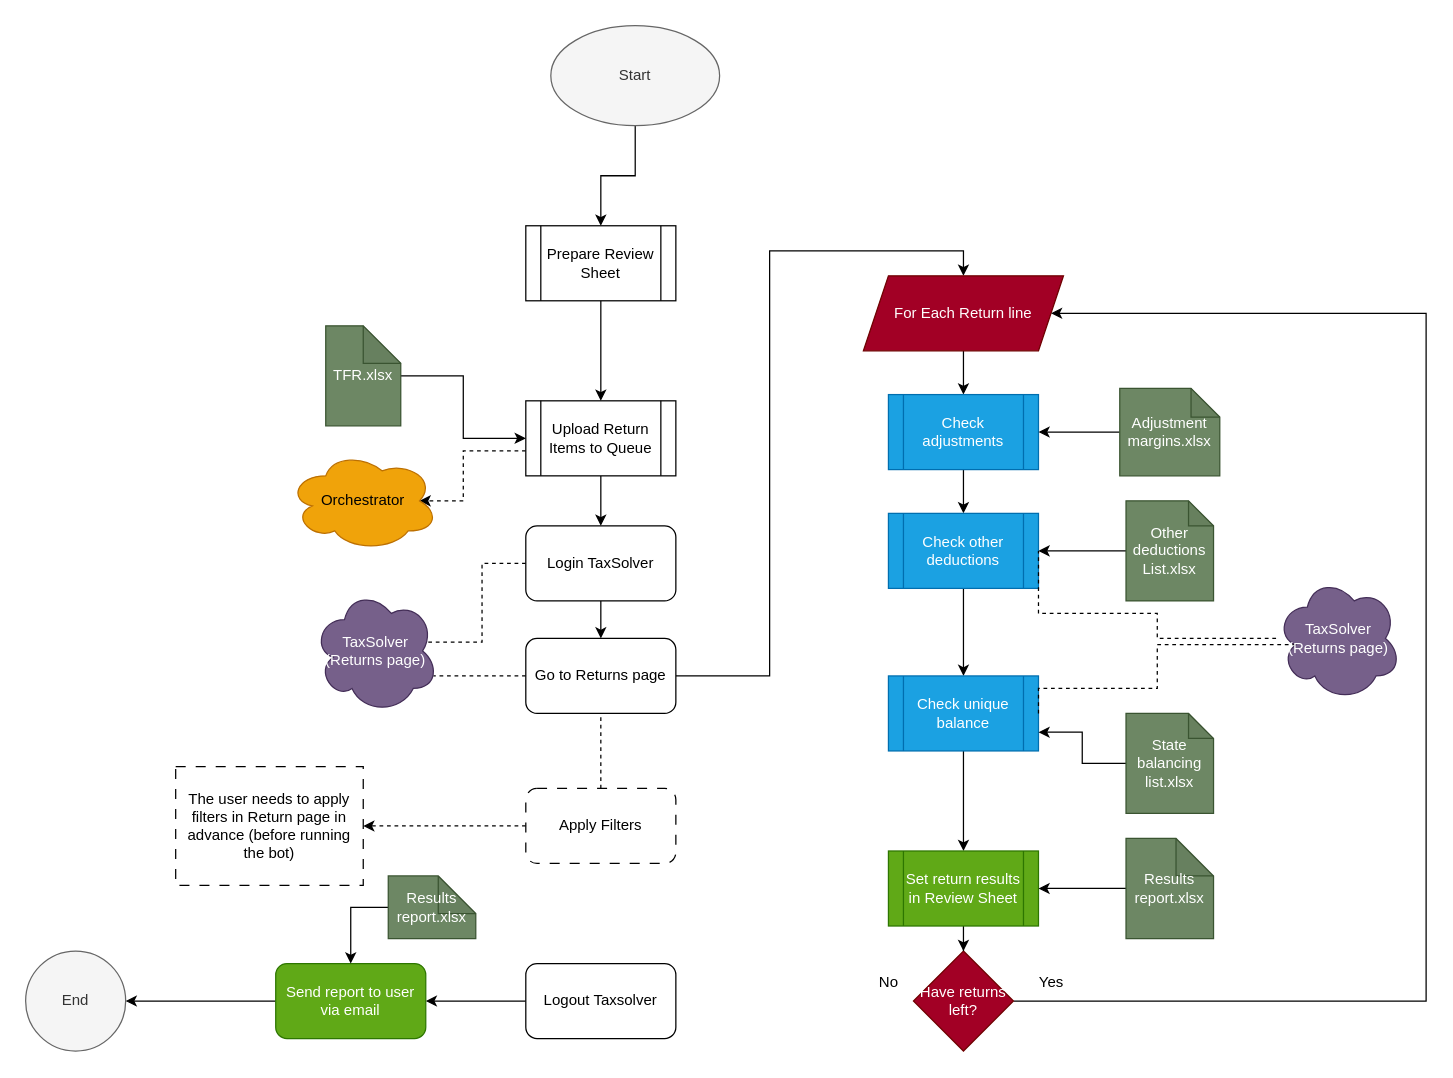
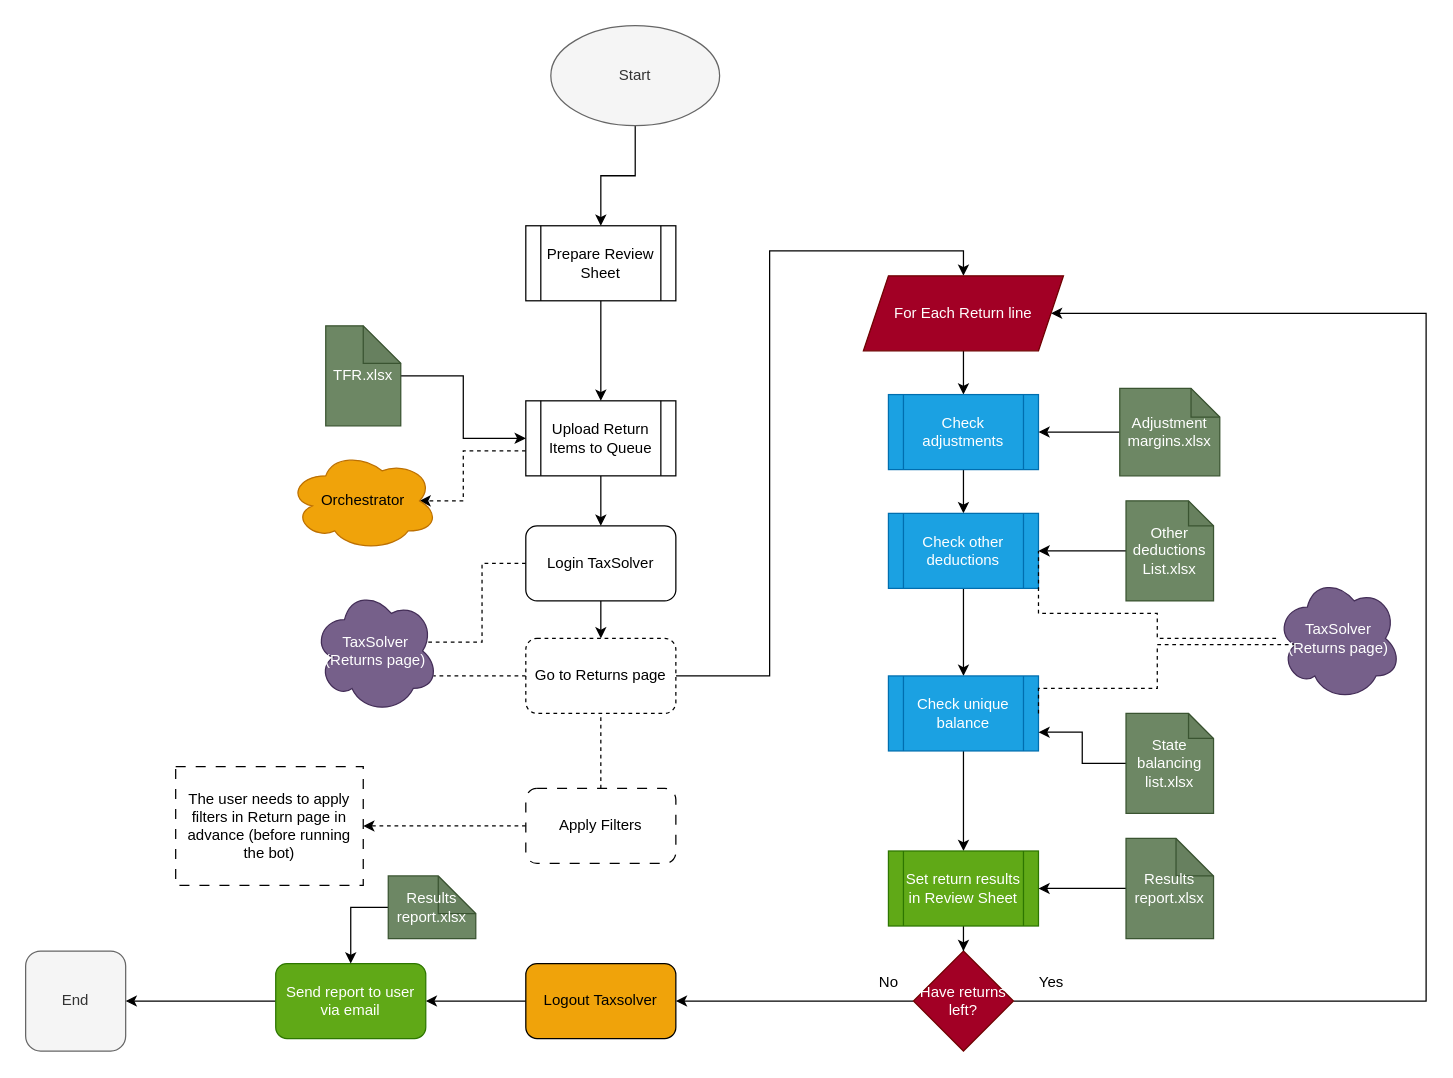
  <mxCell id="0" />
  <mxCell id="1" parent="0" />
  <mxCell id="2" style="edgeStyle=orthogonalEdgeStyle;rounded=0;orthogonalLoop=1;jettySize=auto;html=1;entryX=0.5;entryY=0;entryDx=0;entryDy=0;" edge="1" parent="1" source="3" target="55"><mxGeometry relative="1" as="geometry" /></mxCell>
  <mxCell id="3" value="Start" style="ellipse;whiteSpace=wrap;html=1;aspect=fixed;fillColor=#f5f5f5;fontColor=#333333;strokeColor=#666666;" parent="1" vertex="1"><mxGeometry x="440" y="20" width="135" height="80" as="geometry" /></mxCell>
- <mxCell id="4" value="End" style="ellipse;whiteSpace=wrap;html=1;aspect=fixed;fillColor=#f5f5f5;fontColor=#333333;strokeColor=#666666;" parent="1" vertex="1"><mxGeometry x="20" y="760" width="80" height="80" as="geometry" /></mxCell>
+ <mxCell id="4" value="End" style="whiteSpace=wrap;html=1;aspect=fixed;fillColor=#f5f5f5;fontColor=#333333;strokeColor=#666666;rounded=1;" parent="1" vertex="1"><mxGeometry x="20" y="760" width="80" height="80" as="geometry" /></mxCell>
  <mxCell id="5" style="edgeStyle=orthogonalEdgeStyle;rounded=0;orthogonalLoop=1;jettySize=auto;html=1;" parent="1" source="7" target="10" edge="1"><mxGeometry relative="1" as="geometry" /></mxCell>
  <mxCell id="6" style="edgeStyle=orthogonalEdgeStyle;rounded=0;orthogonalLoop=1;jettySize=auto;html=1;entryX=0.89;entryY=0.43;entryDx=0;entryDy=0;entryPerimeter=0;dashed=1;endArrow=none;endFill=0;" parent="1" source="7" target="53" edge="1"><mxGeometry relative="1" as="geometry" /></mxCell>
  <mxCell id="7" value="Login TaxSolver" style="rounded=1;whiteSpace=wrap;html=1;" parent="1" vertex="1"><mxGeometry x="420" y="420" width="120" height="60" as="geometry" /></mxCell>
  <mxCell id="8" style="edgeStyle=orthogonalEdgeStyle;rounded=0;orthogonalLoop=1;jettySize=auto;html=1;entryX=0.5;entryY=0;entryDx=0;entryDy=0;" parent="1" source="10" target="15" edge="1"><mxGeometry relative="1" as="geometry" /></mxCell>
  <mxCell id="9" style="edgeStyle=orthogonalEdgeStyle;rounded=0;orthogonalLoop=1;jettySize=auto;html=1;entryX=0.96;entryY=0.7;entryDx=0;entryDy=0;entryPerimeter=0;dashed=1;endArrow=none;endFill=0;" parent="1" source="10" target="53" edge="1"><mxGeometry relative="1" as="geometry" /></mxCell>
- <mxCell id="10" value="Go to Returns page" style="rounded=1;whiteSpace=wrap;html=1;" parent="1" vertex="1"><mxGeometry x="420" y="510" width="120" height="60" as="geometry" /></mxCell>
+ <mxCell id="10" value="Go to Returns page" style="rounded=1;whiteSpace=wrap;html=1;dashed=1;" parent="1" vertex="1"><mxGeometry x="420" y="510" width="120" height="60" as="geometry" /></mxCell>
  <mxCell id="11" style="edgeStyle=orthogonalEdgeStyle;rounded=0;orthogonalLoop=1;jettySize=auto;html=1;entryX=1;entryY=0.5;entryDx=0;entryDy=0;dashed=1;" parent="1" source="13" target="48" edge="1"><mxGeometry relative="1" as="geometry" /></mxCell>
  <mxCell id="12" style="edgeStyle=orthogonalEdgeStyle;rounded=0;orthogonalLoop=1;jettySize=auto;html=1;entryX=0.5;entryY=1;entryDx=0;entryDy=0;dashed=1;endArrow=none;endFill=0;" parent="1" source="13" target="10" edge="1"><mxGeometry relative="1" as="geometry" /></mxCell>
  <mxCell id="13" value="Apply Filters" style="rounded=1;whiteSpace=wrap;html=1;dashed=1;dashPattern=8 8;" parent="1" vertex="1"><mxGeometry x="420" y="630" width="120" height="60" as="geometry" /></mxCell>
  <mxCell id="14" style="edgeStyle=orthogonalEdgeStyle;rounded=0;orthogonalLoop=1;jettySize=auto;html=1;" parent="1" source="15" target="17" edge="1"><mxGeometry relative="1" as="geometry" /></mxCell>
  <mxCell id="15" value="For Each Return line" style="shape=parallelogram;perimeter=parallelogramPerimeter;whiteSpace=wrap;html=1;fixedSize=1;fillColor=#a20025;fontColor=#ffffff;strokeColor=#6F0000;" parent="1" vertex="1"><mxGeometry x="690" y="220" width="160" height="60" as="geometry" /></mxCell>
  <mxCell id="16" style="edgeStyle=orthogonalEdgeStyle;rounded=0;orthogonalLoop=1;jettySize=auto;html=1;" parent="1" source="17" target="19" edge="1"><mxGeometry relative="1" as="geometry" /></mxCell>
  <mxCell id="17" value="Check adjustments" style="shape=process;whiteSpace=wrap;html=1;backgroundOutline=1;fillColor=#1ba1e2;fontColor=#ffffff;strokeColor=#006EAF;" parent="1" vertex="1"><mxGeometry x="710" y="315" width="120" height="60" as="geometry" /></mxCell>
  <mxCell id="18" style="edgeStyle=orthogonalEdgeStyle;rounded=0;orthogonalLoop=1;jettySize=auto;html=1;entryX=0.5;entryY=0;entryDx=0;entryDy=0;" parent="1" source="19" target="21" edge="1"><mxGeometry relative="1" as="geometry" /></mxCell>
  <mxCell id="19" value="Check other deductions" style="shape=process;whiteSpace=wrap;html=1;backgroundOutline=1;fillColor=#1ba1e2;fontColor=#ffffff;strokeColor=#006EAF;" parent="1" vertex="1"><mxGeometry x="710" y="410" width="120" height="60" as="geometry" /></mxCell>
  <mxCell id="20" style="edgeStyle=orthogonalEdgeStyle;rounded=0;orthogonalLoop=1;jettySize=auto;html=1;entryX=0.5;entryY=0;entryDx=0;entryDy=0;" parent="1" source="21" target="30" edge="1"><mxGeometry relative="1" as="geometry"><mxPoint x="770" y="660" as="targetPoint" /></mxGeometry></mxCell>
  <mxCell id="21" value="Check unique balance" style="shape=process;whiteSpace=wrap;html=1;backgroundOutline=1;fillColor=#1ba1e2;fontColor=#ffffff;strokeColor=#006EAF;" parent="1" vertex="1"><mxGeometry x="710" y="540" width="120" height="60" as="geometry" /></mxCell>
  <mxCell id="22" style="edgeStyle=orthogonalEdgeStyle;rounded=0;orthogonalLoop=1;jettySize=auto;html=1;entryX=1;entryY=0.5;entryDx=0;entryDy=0;exitX=1;exitY=0.5;exitDx=0;exitDy=0;" parent="1" source="24" target="15" edge="1"><mxGeometry relative="1" as="geometry"><Array as="points"><mxPoint x="1140" y="800" /><mxPoint x="1140" y="250" /></Array></mxGeometry></mxCell>
+ <mxCell id="23" style="edgeStyle=orthogonalEdgeStyle;rounded=0;orthogonalLoop=1;jettySize=auto;html=1;" parent="1" source="24" target="27" edge="1"><mxGeometry relative="1" as="geometry" /></mxCell>
  <mxCell id="24" value="Have returns left?" style="rhombus;whiteSpace=wrap;html=1;fillColor=#a20025;fontColor=#ffffff;strokeColor=#6F0000;" parent="1" vertex="1"><mxGeometry x="730" y="760" width="80" height="80" as="geometry" /></mxCell>
  <mxCell id="25" value="Yes" style="text;html=1;align=center;verticalAlign=middle;resizable=0;points=[];autosize=1;strokeColor=none;fillColor=none;" parent="1" vertex="1"><mxGeometry x="820" y="770" width="40" height="30" as="geometry" /></mxCell>
  <mxCell id="26" style="edgeStyle=orthogonalEdgeStyle;rounded=0;orthogonalLoop=1;jettySize=auto;html=1;" parent="1" source="27" target="32" edge="1"><mxGeometry relative="1" as="geometry" /></mxCell>
- <mxCell id="27" value="Logout Taxsolver" style="rounded=1;whiteSpace=wrap;html=1;" parent="1" vertex="1"><mxGeometry x="420" y="770" width="120" height="60" as="geometry" /></mxCell>
+ <mxCell id="27" value="Logout Taxsolver" style="rounded=1;whiteSpace=wrap;html=1;fillColor=#f0a30a;" parent="1" vertex="1"><mxGeometry x="420" y="770" width="120" height="60" as="geometry" /></mxCell>
  <mxCell id="28" value="No" style="text;html=1;align=center;verticalAlign=middle;resizable=0;points=[];autosize=1;strokeColor=none;fillColor=none;" parent="1" vertex="1"><mxGeometry x="690" y="770" width="40" height="30" as="geometry" /></mxCell>
  <mxCell id="29" style="edgeStyle=orthogonalEdgeStyle;rounded=0;orthogonalLoop=1;jettySize=auto;html=1;" parent="1" source="30" target="24" edge="1"><mxGeometry relative="1" as="geometry" /></mxCell>
  <mxCell id="30" value="Set return results in Review Sheet" style="shape=process;whiteSpace=wrap;html=1;backgroundOutline=1;fillColor=#60a917;fontColor=#ffffff;strokeColor=#2D7600;" parent="1" vertex="1"><mxGeometry x="710" y="680" width="120" height="60" as="geometry" /></mxCell>
  <mxCell id="31" style="edgeStyle=orthogonalEdgeStyle;rounded=0;orthogonalLoop=1;jettySize=auto;html=1;entryX=1;entryY=0.5;entryDx=0;entryDy=0;" parent="1" source="32" target="4" edge="1"><mxGeometry relative="1" as="geometry" /></mxCell>
  <mxCell id="32" value="Send report to user via email" style="rounded=1;whiteSpace=wrap;html=1;fillColor=#60a917;fontColor=#ffffff;strokeColor=#2D7600;" parent="1" vertex="1"><mxGeometry x="220" y="770" width="120" height="60" as="geometry" /></mxCell>
  <mxCell id="33" style="edgeStyle=orthogonalEdgeStyle;rounded=0;orthogonalLoop=1;jettySize=auto;html=1;entryX=0.5;entryY=0;entryDx=0;entryDy=0;" parent="1" source="35" target="7" edge="1"><mxGeometry relative="1" as="geometry" /></mxCell>
  <mxCell id="34" style="edgeStyle=orthogonalEdgeStyle;rounded=0;orthogonalLoop=1;jettySize=auto;html=1;entryX=0.875;entryY=0.5;entryDx=0;entryDy=0;entryPerimeter=0;dashed=1;" parent="1" source="35" target="38" edge="1"><mxGeometry relative="1" as="geometry"><Array as="points"><mxPoint x="370" y="360" /><mxPoint x="370" y="400" /></Array></mxGeometry></mxCell>
  <mxCell id="35" value="Upload Return Items to Queue" style="shape=process;whiteSpace=wrap;html=1;backgroundOutline=1;" parent="1" vertex="1"><mxGeometry x="420" y="320" width="120" height="60" as="geometry" /></mxCell>
  <mxCell id="36" style="edgeStyle=orthogonalEdgeStyle;rounded=0;orthogonalLoop=1;jettySize=auto;html=1;" parent="1" source="37" target="35" edge="1"><mxGeometry relative="1" as="geometry" /></mxCell>
  <mxCell id="37" value="TFR.xlsx" style="shape=note;whiteSpace=wrap;html=1;backgroundOutline=1;darkOpacity=0.05;fillColor=#6d8764;fontColor=#ffffff;strokeColor=#3A5431;" parent="1" vertex="1"><mxGeometry x="260" y="260" width="60" height="80" as="geometry" /></mxCell>
  <mxCell id="38" value="Orchestrator" style="ellipse;shape=cloud;whiteSpace=wrap;html=1;fillColor=#f0a30a;fontColor=#000000;strokeColor=#BD7000;" parent="1" vertex="1"><mxGeometry x="230" y="360" width="120" height="80" as="geometry" /></mxCell>
  <mxCell id="39" style="edgeStyle=orthogonalEdgeStyle;rounded=0;orthogonalLoop=1;jettySize=auto;html=1;entryX=1;entryY=0.5;entryDx=0;entryDy=0;dashed=1;endArrow=none;endFill=0;" parent="1" source="41" target="19" edge="1"><mxGeometry relative="1" as="geometry"><Array as="points"><mxPoint x="925" y="510" /><mxPoint x="925" y="490" /><mxPoint x="830" y="490" /></Array></mxGeometry></mxCell>
  <mxCell id="40" style="edgeStyle=orthogonalEdgeStyle;rounded=0;orthogonalLoop=1;jettySize=auto;html=1;exitX=0.16;exitY=0.55;exitDx=0;exitDy=0;exitPerimeter=0;entryX=1;entryY=0.5;entryDx=0;entryDy=0;dashed=1;endArrow=none;endFill=0;" parent="1" source="41" target="21" edge="1"><mxGeometry relative="1" as="geometry"><Array as="points"><mxPoint x="925" y="515" /><mxPoint x="925" y="550" /><mxPoint x="830" y="550" /></Array></mxGeometry></mxCell>
  <mxCell id="41" value="TaxSolver (Returns page)" style="ellipse;shape=cloud;whiteSpace=wrap;html=1;fillColor=#76608a;fontColor=#ffffff;strokeColor=#432D57;" parent="1" vertex="1"><mxGeometry x="1020" y="460" width="100" height="100" as="geometry" /></mxCell>
  <mxCell id="42" style="edgeStyle=orthogonalEdgeStyle;rounded=0;orthogonalLoop=1;jettySize=auto;html=1;entryX=1;entryY=0.5;entryDx=0;entryDy=0;" parent="1" source="43" target="19" edge="1"><mxGeometry relative="1" as="geometry" /></mxCell>
  <mxCell id="43" value="Other deductions List.xlsx" style="shape=note;whiteSpace=wrap;html=1;backgroundOutline=1;darkOpacity=0.05;size=20;fillColor=#6d8764;fontColor=#ffffff;strokeColor=#3A5431;" parent="1" vertex="1"><mxGeometry x="900" y="400" width="70" height="80" as="geometry" /></mxCell>
  <mxCell id="44" style="edgeStyle=orthogonalEdgeStyle;rounded=0;orthogonalLoop=1;jettySize=auto;html=1;entryX=1;entryY=0.75;entryDx=0;entryDy=0;" parent="1" source="45" target="21" edge="1"><mxGeometry relative="1" as="geometry" /></mxCell>
  <mxCell id="45" value="State balancing list.xlsx" style="shape=note;whiteSpace=wrap;html=1;backgroundOutline=1;darkOpacity=0.05;size=20;fillColor=#6d8764;fontColor=#ffffff;strokeColor=#3A5431;" parent="1" vertex="1"><mxGeometry x="900" y="570" width="70" height="80" as="geometry" /></mxCell>
  <mxCell id="46" style="edgeStyle=orthogonalEdgeStyle;rounded=0;orthogonalLoop=1;jettySize=auto;html=1;entryX=1;entryY=0.5;entryDx=0;entryDy=0;" parent="1" source="47" target="17" edge="1"><mxGeometry relative="1" as="geometry" /></mxCell>
  <mxCell id="47" value="Adjustment margins.xlsx" style="shape=note;whiteSpace=wrap;html=1;backgroundOutline=1;darkOpacity=0.05;size=23;fillColor=#6d8764;fontColor=#ffffff;strokeColor=#3A5431;" parent="1" vertex="1"><mxGeometry x="895" y="310" width="80" height="70" as="geometry" /></mxCell>
  <mxCell id="48" value="The user needs to apply filters in Return page in advance (before running the bot)" style="text;html=1;strokeColor=default;fillColor=none;align=center;verticalAlign=middle;whiteSpace=wrap;rounded=0;dashed=1;dashPattern=8 8;" parent="1" vertex="1"><mxGeometry x="140" y="612.5" width="150" height="95" as="geometry" /></mxCell>
  <mxCell id="49" style="edgeStyle=orthogonalEdgeStyle;rounded=0;orthogonalLoop=1;jettySize=auto;html=1;entryX=1;entryY=0.5;entryDx=0;entryDy=0;" parent="1" source="50" target="30" edge="1"><mxGeometry relative="1" as="geometry" /></mxCell>
  <mxCell id="50" value="Results report.xlsx" style="shape=note;whiteSpace=wrap;html=1;backgroundOutline=1;darkOpacity=0.05;fillColor=#6d8764;fontColor=#ffffff;strokeColor=#3A5431;" parent="1" vertex="1"><mxGeometry x="900" y="670" width="70" height="80" as="geometry" /></mxCell>
  <mxCell id="51" style="edgeStyle=orthogonalEdgeStyle;rounded=0;orthogonalLoop=1;jettySize=auto;html=1;" parent="1" source="52" target="32" edge="1"><mxGeometry relative="1" as="geometry"><Array as="points"><mxPoint x="280" y="725" /></Array></mxGeometry></mxCell>
  <mxCell id="52" value="Results report.xlsx" style="shape=note;whiteSpace=wrap;html=1;backgroundOutline=1;darkOpacity=0.05;fillColor=#6d8764;fontColor=#ffffff;strokeColor=#3A5431;" parent="1" vertex="1"><mxGeometry x="310" y="700" width="70" height="50" as="geometry" /></mxCell>
  <mxCell id="53" value="TaxSolver (Returns page)" style="ellipse;shape=cloud;whiteSpace=wrap;html=1;fillColor=#76608a;fontColor=#ffffff;strokeColor=#432D57;" parent="1" vertex="1"><mxGeometry x="250" y="470" width="100" height="100" as="geometry" /></mxCell>
  <mxCell id="54" style="edgeStyle=orthogonalEdgeStyle;rounded=0;orthogonalLoop=1;jettySize=auto;html=1;" edge="1" parent="1" source="55" target="35"><mxGeometry relative="1" as="geometry" /></mxCell>
  <mxCell id="55" value="Prepare Review Sheet" style="shape=process;whiteSpace=wrap;html=1;backgroundOutline=1;" vertex="1" parent="1"><mxGeometry x="420" y="180" width="120" height="60" as="geometry" /></mxCell>
